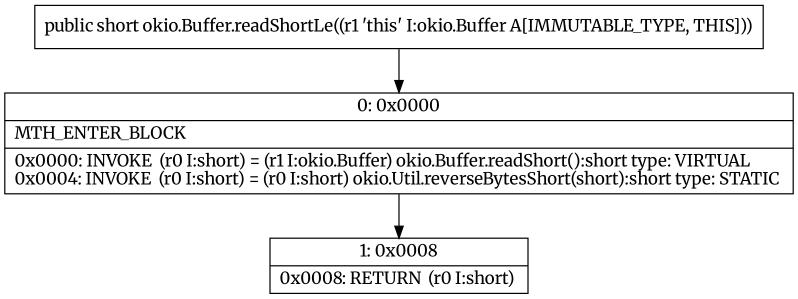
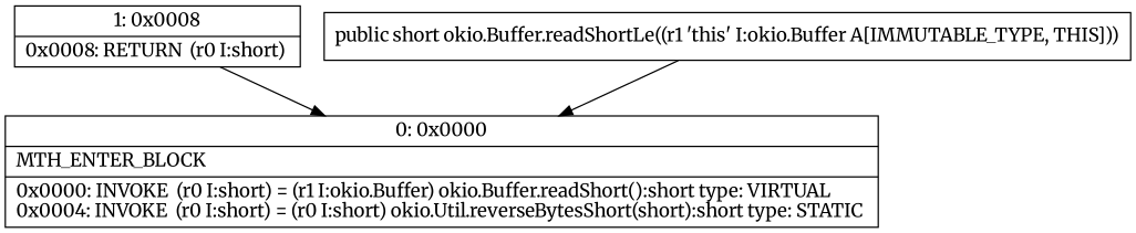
  digraph {
    fontname=Merriweather
    node [shape=record fontname=Merriweather]
    edge [fontname=Merriweather]
    n1 [label="{0\:\ 0x0000|MTH_ENTER_BLOCK\l|0x0000: INVOKE  (r0 I:short) = (r1 I:okio.Buffer) okio.Buffer.readShort():short type: VIRTUAL \l0x0004: INVOKE  (r0 I:short) = (r0 I:short) okio.Util.reverseBytesShort(short):short type: STATIC \l}"]
    n2 [label="{1\:\ 0x0008|0x0008: RETURN  (r0 I:short) \l}"]
    n3 [label="{public short okio.Buffer.readShortLe((r1 'this' I:okio.Buffer A[IMMUTABLE_TYPE, THIS])) }"]
-   n1 -> n2
+   n2 -> n1
    n3 -> n1
  }
